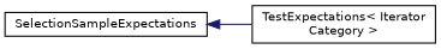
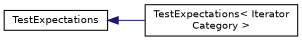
  digraph {
    rankdir=LR
    node [color=black fillcolor=white fontname=Helvetica fontsize=10 shape=record style=filled]
-   n1 [height=0.2 label=SelectionSampleExpectations width=0.4]
+   n1 [height=0.2 label=TestExpectations width=0.4]
    n2 [height=0.2 label="TestExpectations\< Iterator\lCategory \>" width=0.4]
    n1 -> n2 [color=midnightblue dir=back fontname=Helvetica fontsize=10 labelfontname=Helvetica labelfontsize=10 style=solid]
  }
